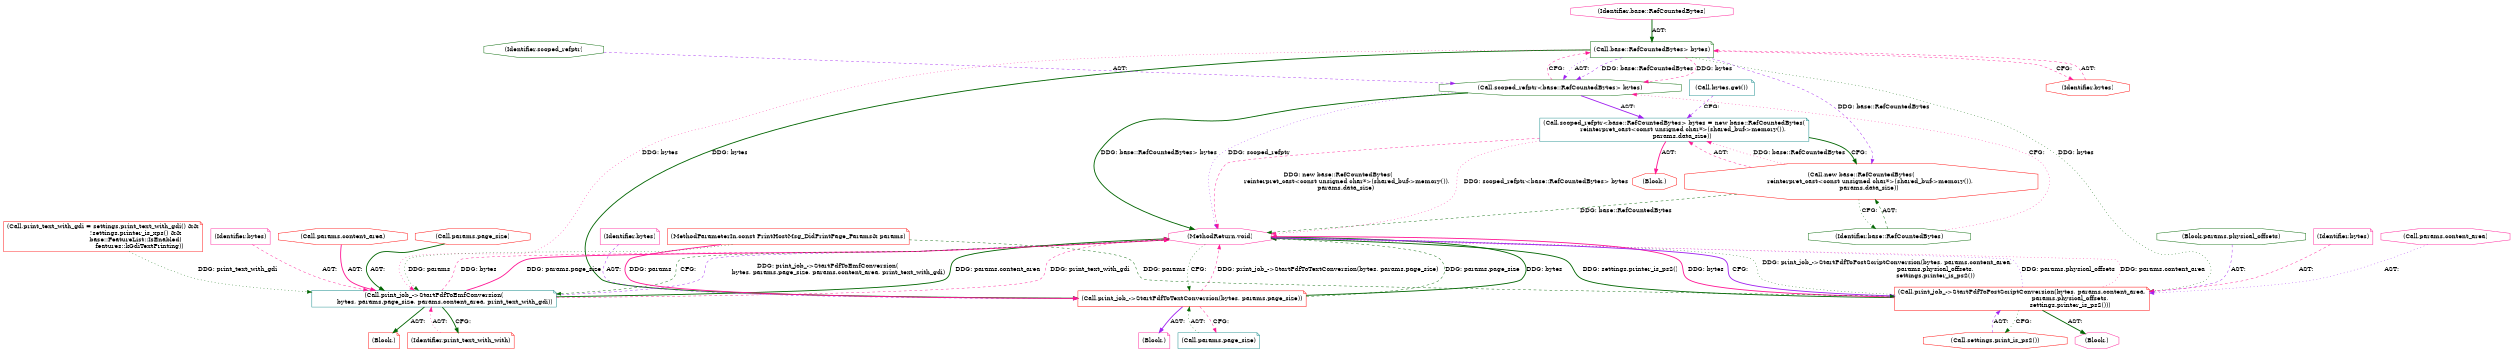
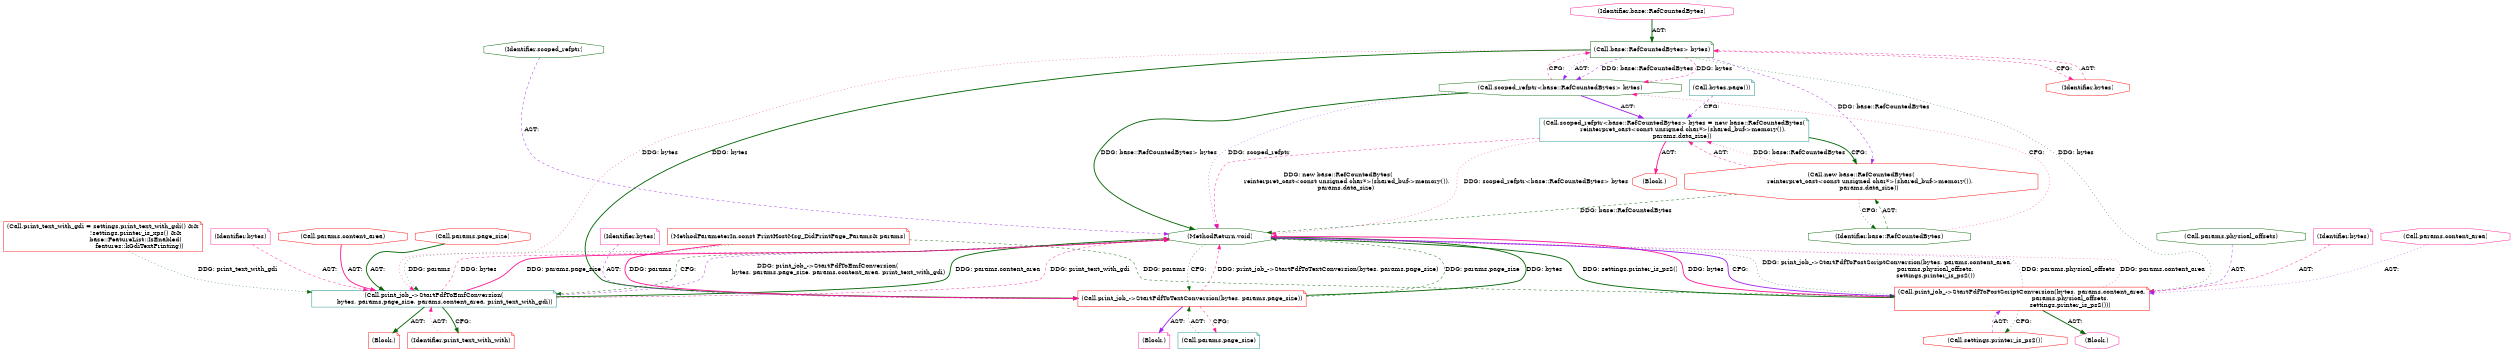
  digraph {
    node [color=red shape=note]
    edge [color=darkgreen style=dashed]
    n1 [color=darkgreen label="(Call,base::RefCountedBytes> bytes)"]
    n2 [color=darkgreen label="(Call,scoped_refptr<base::RefCountedBytes> bytes)" shape=octagon]
    n3 [label="(Call,new base::RefCountedBytes(\n         reinterpret_cast<const unsigned char*>(shared_buf->memory()),\n        params.data_size))" shape=octagon]
    n4 [label="(Call,print_job_->StartPdfToTextConversion(bytes, params.page_size))"]
    n5 [label="(Call,print_job_->StartPdfToPostScriptConversion(bytes, params.content_area,\n                                                 params.physical_offsets,\n                                                 settings.printer_is_ps2()))"]
    n6 [color=teal label="(Call,print_job_->StartPdfToEmfConversion(\n           bytes, params.page_size, params.content_area, print_text_with_gdi))"]
    n7 [label="(Identifier,bytes)" shape=octagon]
    n8 [color=teal label="(Call,scoped_refptr<base::RefCountedBytes> bytes = new base::RefCountedBytes(\n         reinterpret_cast<const unsigned char*>(shared_buf->memory()),\n        params.data_size))"]
-   n9 [color=deeppink label="(MethodReturn,void)" shape=octagon]
+   n9 [color=darkgreen label="(MethodReturn,void)" shape=octagon]
    n10 [color=darkgreen label="(Identifier,base::RefCountedBytes)" shape=octagon]
    n11 [color=deeppink label="(Block,)"]
    n12 [color=teal label="(Call,params.page_size)"]
-   n13 [label="(Call,settings.print_is_ps2())" shape=octagon]
+   n13 [label="(Call,settings.printer_is_ps2())" shape=octagon]
    n14 [color=deeppink label="(Block,)" shape=octagon]
    n15 [label="(Block,)"]
    n16 [label="(Identifier,print_text_with_with)"]
    n17 [label="(Block,)" shape=octagon]
    n18 [color=deeppink label="(Identifier,bytes)"]
    n19 [label="(Call,print_text_with_gdi = settings.print_text_with_gdi() &&\n                                 !settings.printer_is_xps() &&\n                                 base::FeatureList::IsEnabled(\n                                     features::kGdiTextPrinting))"]
-   n20 [color=darkgreen label="(Block,params.physical_offsets)" shape=octagon]
+   n20 [color=darkgreen label="(Call,params.physical_offsets)" shape=octagon]
    n21 [label="(MethodParameterIn,const PrintHostMsg_DidPrintPage_Params& params)"]
    n22 [color=darkgreen label="(Identifier,scoped_refptr)" shape=octagon]
    n23 [color=deeppink label="(Identifier,bytes)"]
-   n24 [color=teal label="(Call,bytes.get())"]
+   n24 [color=teal label="(Call,bytes.page())"]
    n25 [color=deeppink label="(Identifier,bytes)"]
    n26 [label="(Call,params.content_area)" shape=octagon]
    n27 [color=deeppink label="(Identifier,base::RefCountedBytes)" shape=octagon]
    n28 [color=deeppink label="(Call,params.content_area)" shape=octagon]
    n29 [label="(Call,params.page_size)" shape=octagon]
    n1 -> n2 [color=purple label="AST: " style=dotted]
    n1 -> n2 [color=purple label="DDG: base::RefCountedBytes"]
    n1 -> n2 [color=deeppink label="DDG: bytes"]
    n1 -> n3 [color=purple label="DDG: base::RefCountedBytes"]
    n1 -> n4 [label="DDG: bytes" style=bold]
    n1 -> n5 [label="DDG: bytes" style=dotted]
    n1 -> n6 [color=deeppink label="DDG: bytes" style=dotted]
    n1 -> n7 [color=deeppink label="CFG: "]
    n2 -> n1 [color=deeppink label="CFG: "]
    n2 -> n8 [color=purple label="AST: " style=bold]
    n2 -> n9 [color=purple label="DDG: scoped_refptr" style=dotted]
    n2 -> n9 [label="DDG: base::RefCountedBytes> bytes" style=bold]
    n3 -> n8 [color=deeppink label="AST: "]
    n3 -> n8 [color=deeppink label="DDG: base::RefCountedBytes" style=dotted]
    n3 -> n9 [label="DDG: base::RefCountedBytes"]
    n3 -> n10 [label="CFG: " style=dotted]
    n4 -> n9 [color=deeppink label="DDG: print_job_->StartPdfToTextConversion(bytes, params.page_size)"]
    n4 -> n9 [label="DDG: params.page_size"]
    n4 -> n9 [label="DDG: bytes" style=bold]
    n4 -> n11 [color=purple label="AST: " style=bold]
    n4 -> n12 [color=deeppink label="CFG: "]
    n5 -> n9 [label="DDG: print_job_->StartPdfToPostScriptConversion(bytes, params.content_area,\n                                                 params.physical_offsets,\n                                                 settings.printer_is_ps2())" style=dotted]
    n5 -> n9 [color=purple label="DDG: params.physical_offsets" style=dotted]
    n5 -> n9 [color=deeppink label="DDG: params.content_area" style=dotted]
    n5 -> n9 [label="DDG: settings.printer_is_ps2()" style=bold]
    n5 -> n9 [color=deeppink label="DDG: bytes" style=bold]
    n5 -> n13 [label="CFG: " style=dotted]
    n5 -> n14 [label="AST: " style=bold]
    n6 -> n9 [color=purple label="DDG: print_job_->StartPdfToEmfConversion(\n           bytes, params.page_size, params.content_area, print_text_with_gdi)"]
    n6 -> n9 [label="DDG: params.content_area" style=bold]
    n6 -> n9 [color=deeppink label="DDG: print_text_with_gdi"]
    n6 -> n9 [color=deeppink label="DDG: bytes"]
    n6 -> n9 [color=deeppink label="DDG: params.page_size" style=bold]
    n6 -> n15 [label="AST: " style=bold]
    n6 -> n16 [label="CFG: " style=bold]
    n7 -> n1 [color=deeppink label="AST: "]
    n8 -> n3 [label="CFG: " style=bold]
    n8 -> n9 [color=deeppink label="DDG: new base::RefCountedBytes(\n         reinterpret_cast<const unsigned char*>(shared_buf->memory()),\n        params.data_size)"]
    n8 -> n9 [color=deeppink label="DDG: scoped_refptr<base::RefCountedBytes> bytes" style=dotted]
    n8 -> n17 [color=deeppink label="AST: " style=bold]
    n9 -> n4 [label="CFG: " style=dotted]
    n9 -> n5 [color=purple label="CFG: " style=bold]
    n9 -> n6 [label="CFG: "]
    n10 -> n2 [color=deeppink label="CFG: " style=dotted]
    n10 -> n3 [label="AST: "]
    n12 -> n4 [label="AST: " style=dotted]
    n13 -> n5 [color=purple label="AST: "]
    n16 -> n6 [color=deeppink label="AST: " style=dotted]
    n18 -> n4 [color=purple label="AST: "]
    n19 -> n6 [label="DDG: print_text_with_gdi" style=dotted]
    n20 -> n5 [color=purple label="AST: "]
    n21 -> n4 [color=deeppink label="DDG: params" style=bold]
    n21 -> n5 [label="DDG: params"]
    n21 -> n6 [label="DDG: params" style=dotted]
-   n22 -> n2 [color=purple label="AST: "]
+   n22 -> n9 [color=purple label="AST: "]
    n23 -> n6 [color=deeppink label="AST: "]
    n24 -> n8 [color=purple label="CFG: "]
    n25 -> n5 [color=deeppink label="AST: "]
    n26 -> n6 [color=deeppink label="AST: " style=bold]
    n27 -> n1 [label="AST: " style=bold]
    n28 -> n5 [color=purple label="AST: " style=dotted]
    n29 -> n6 [label="AST: " style=bold]
  }
